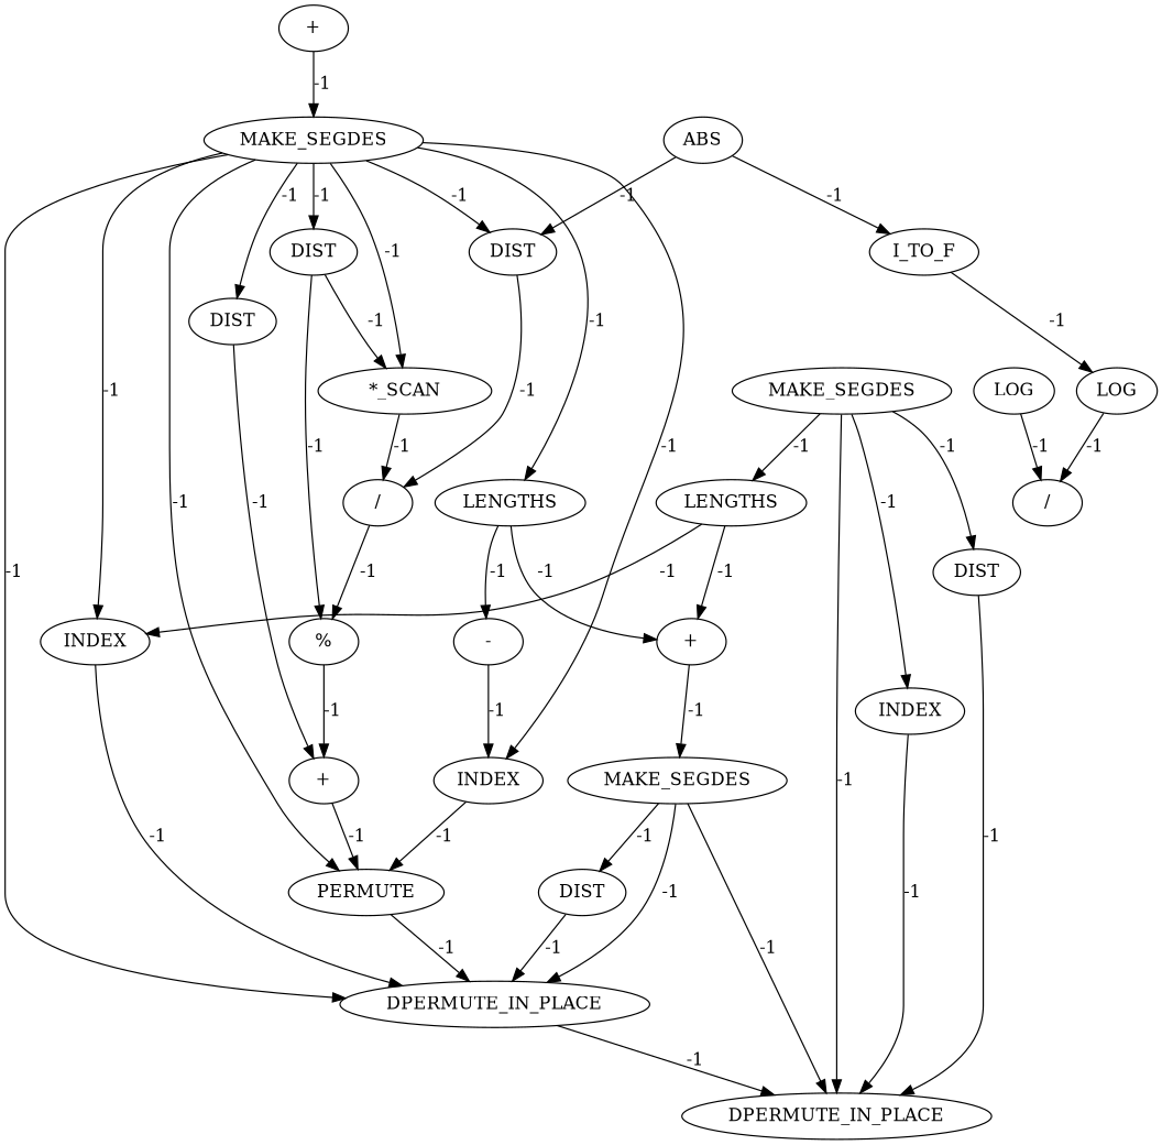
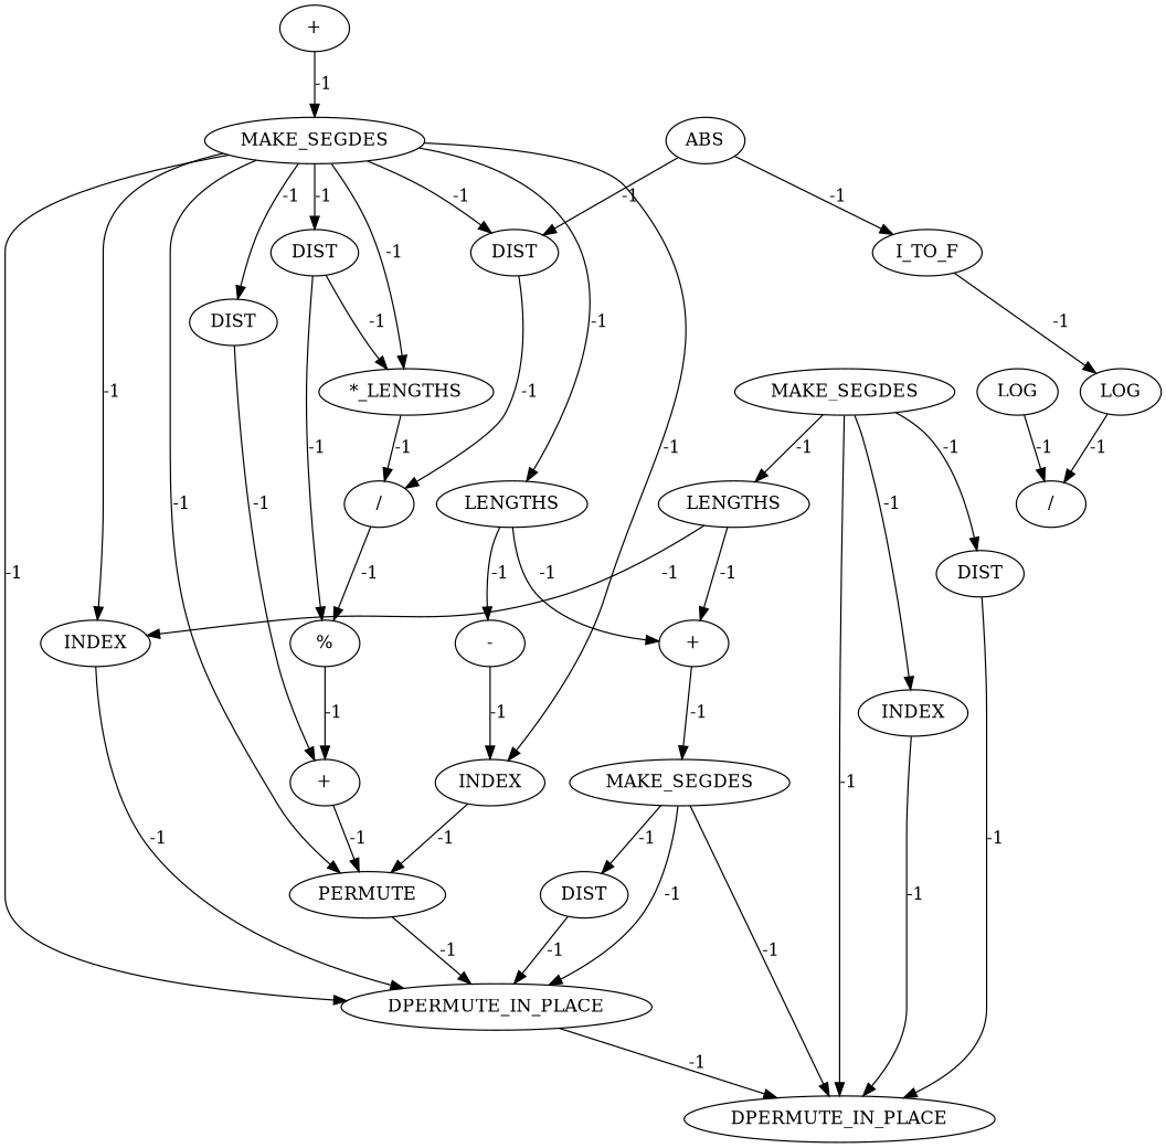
  digraph {
    node [cost=0]
    edge [cost=-1]
    n1 [label="-"]
    n2 [label=INDEX]
    n3 [label=PERMUTE]
    n4 [label=LOG]
    n5 [label="/"]
    n6 [label=DPERMUTE_IN_PLACE]
    n7 [label=DPERMUTE_IN_PLACE]
    n8 [label=DIST]
    n9 [label=DIST]
    n10 [label="/"]
    n11 [label="%"]
    n12 [label="+"]
    n13 [label=MAKE_SEGDES]
    n14 [label=DIST]
    n15 [label="+"]
    n16 [label=MAKE_SEGDES]
    n17 [label=DIST]
-   n18 [label="*_SCAN"]
+   n18 [label="*_LENGTHS"]
    n19 [label=LENGTHS]
    n20 [label=INDEX]
    n21 [label=DIST]
    n22 [label=I_TO_F]
    n23 [label=LOG]
    n24 [label=MAKE_SEGDES]
    n25 [label=INDEX]
    n26 [label=LENGTHS]
    n27 [label="+"]
    n28 [label=ABS]
    n1 -> n2 [label=-1]
    n2 -> n3 [label=-1]
    n3 -> n6 [label=-1]
    n4 -> n5 [label=-1]
    n6 -> n7 [label=-1]
    n8 -> n7 [label=-1]
    n9 -> n10 [label=-1]
    n10 -> n11 [label=-1]
    n11 -> n12 [label=-1]
    n12 -> n3 [label=-1]
    n13 -> n6 [label=-1]
    n13 -> n7 [label=-1]
    n13 -> n14 [label=-1]
    n14 -> n6 [label=-1]
    n15 -> n16 [label=-1]
    n16 -> n2 [label=-1]
    n16 -> n3 [label=-1]
    n16 -> n6 [label=-1]
    n16 -> n9 [label=-1]
    n16 -> n17 [label=-1]
    n16 -> n18 [label=-1]
    n16 -> n19 [label=-1]
    n16 -> n20 [label=-1]
    n16 -> n21 [label=-1]
    n17 -> n11 [label=-1]
    n17 -> n18 [label=-1]
    n18 -> n10 [label=-1]
    n19 -> n1 [label=-1]
    n19 -> n27 [label=-1]
    n20 -> n6 [label=-1]
    n21 -> n12 [label=-1]
    n22 -> n23 [label=-1]
    n23 -> n5 [label=-1]
    n24 -> n7 [label=-1]
    n24 -> n8 [label=-1]
    n24 -> n25 [label=-1]
    n24 -> n26 [label=-1]
    n25 -> n7 [label=-1]
    n26 -> n20 [label=-1]
    n26 -> n27 [label=-1]
    n27 -> n13 [label=-1]
    n28 -> n9 [label=-1]
    n28 -> n22 [label=-1]
  }
